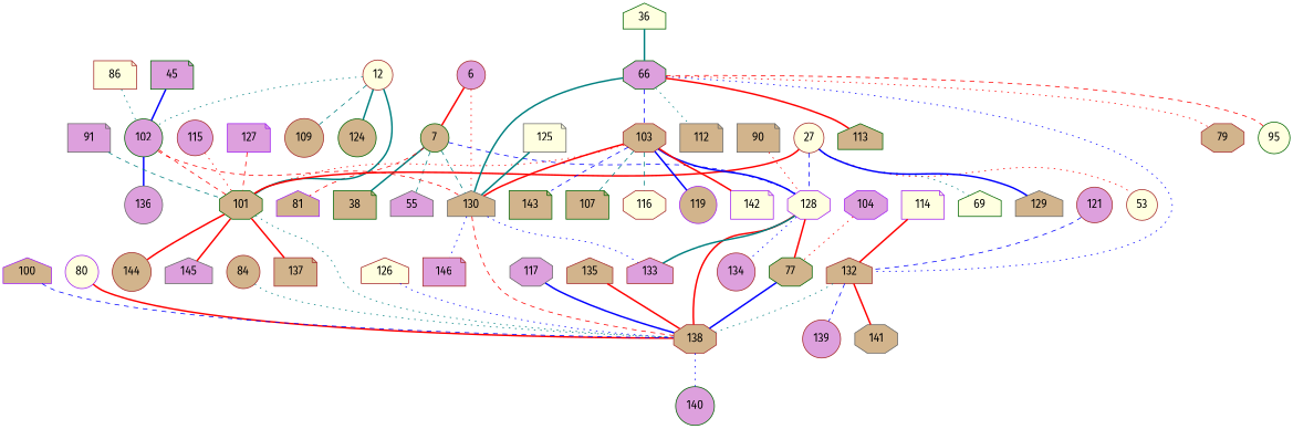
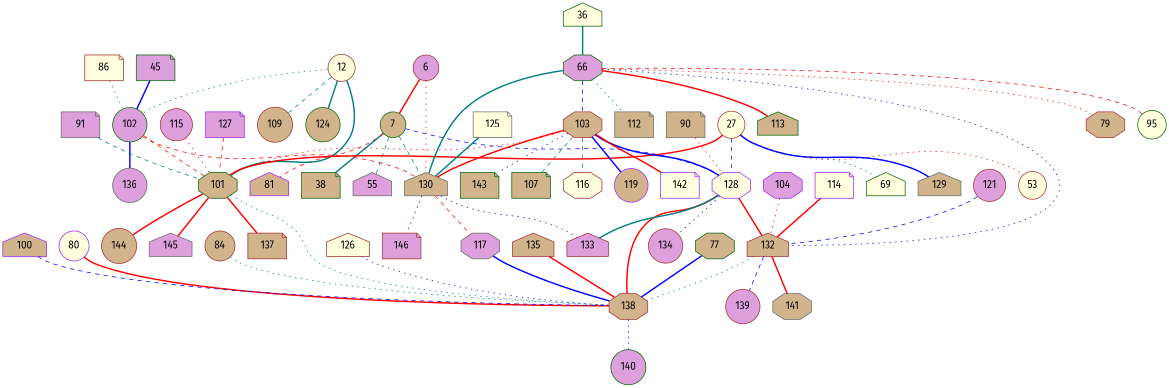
  graph {
    fontname="Fira Sans"
    node [color=brown fillcolor=tan fontname="Fira Sans" shape=circle style=filled]
    edge [color=red fontname="Fira Sans" style=bold]
    6 [fillcolor=plum super="+4"]
    7 [color=darkgreen super="+5"]
    130 [color=gray40 shape=house super="+122"]
    38 [color=darkgreen shape=note]
    55 [color=gray40 fillcolor=plum shape=house]
    81 [color=purple shape=house]
    128 [color=purple fillcolor=lightyellow shape=octagon super="+28+44+50+57+62"]
    138 [shape=octagon super="+123+19+101+108+111+40+41+49+51+60+75"]
    133 [fillcolor=plum shape=house super="+96"]
    146 [fillcolor=plum shape=note super="+120"]
    132 [shape=house super="+97"]
    134 [fillcolor=plum super="+72"]
    12 [fillcolor=lightyellow super="+10"]
    102 [color=darkgreen fillcolor=plum super="+14"]
    109 [super="+83"]
    124 [color=darkgreen]
    n17 [color=darkgreen label=101 shape=octagon super="+13+37+63+73+82+85"]
    136 [color=gray40 fillcolor=plum]
    137 [shape=note]
    144
    145 [color=gray40 fillcolor=plum shape=house]
    27 [fillcolor=lightyellow super="+23+26"]
    53 [fillcolor=lightyellow]
    69 [color=darkgreen fillcolor=lightyellow shape=house]
    129 [color=gray40 shape=house]
    66 [color=darkgreen fillcolor=plum shape=octagon super="+34"]
    79 [shape=octagon]
    95 [color=darkgreen fillcolor=lightyellow]
    103 [shape=octagon super="+42+99"]
    112 [color=gray40 shape=note super="+76"]
    113 [color=darkgreen shape=house]
    36 [color=darkgreen fillcolor=lightyellow shape=house]
    45 [color=darkgreen fillcolor=plum shape=note]
    107 [color=darkgreen shape=note]
    116 [fillcolor=lightyellow shape=octagon]
    119 [color=purple]
    142 [color=purple fillcolor=lightyellow shape=note]
    143 [color=darkgreen shape=note]
    139 [fillcolor=plum]
    141 [color=gray40 shape=octagon]
    140 [color=darkgreen fillcolor=plum]
    77 [color=darkgreen shape=octagon]
    80 [color=purple fillcolor=lightyellow]
    84
    86 [fillcolor=lightyellow shape=note]
    90 [color=gray40 shape=note]
    91 [color=gray40 fillcolor=plum shape=note super="+65"]
    100 [color=purple shape=house]
    104 [color=purple fillcolor=plum shape=octagon]
    114 [color=purple fillcolor=lightyellow shape=note]
    115 [fillcolor=plum]
    117 [color=gray40 fillcolor=plum shape=octagon]
    121 [fillcolor=plum]
    125 [color=gray40 fillcolor=lightyellow shape=note]
    126 [fillcolor=lightyellow shape=house]
    127 [color=purple fillcolor=plum shape=note]
    135 [shape=house]
    6 -- 7 [weight=4]
    6 -- 130 [style=dotted weight=6]
    7 -- 130 [color=teal style=dashed weight=6]
    7 -- 38 [color=teal]
    7 -- 55 [color=teal style=dashed]
    7 -- 81 [style=dashed]
    7 -- 128 [color=blue style=dashed]
-   130 -- 138 [style=dashed weight=2]
+   130 -- 117 [style=dashed weight=2]
    130 -- 133 [color=blue style=dotted]
    130 -- 146 [color=blue style=dotted]
    128 -- 138
    128 -- 133 [color=teal]
-   128 -- 77
+   128 -- 132
    128 -- 134 [color=blue style=dotted]
    138 -- 140 [color=blue style=dotted]
    132 -- 138 [color=teal style=dotted weight=12]
    132 -- 139 [color=blue style=dashed]
    132 -- 141
    12 -- 102 [color=teal style=dotted weight=4]
    12 -- 109 [color=teal style=dashed]
    12 -- 124 [color=teal]
    12 -- n17 [color=teal weight=6]
    102 -- 130 [style=dashed]
    102 -- n17 [style=dashed weight=6]
    102 -- 136 [color=blue]
    n17 -- 138 [color=teal style=dotted weight=5]
    n17 -- 137
    n17 -- 144
    n17 -- 145
    27 -- 128 [color=blue style=dashed weight=12]
    27 -- n17
    27 -- 53 [style=dotted]
    27 -- 69 [color=teal style=dotted]
    27 -- 129 [color=blue]
    66 -- 130 [color=teal weight=2]
    66 -- 132 [color=blue style=dotted]
    66 -- 79 [style=dotted]
    66 -- 95 [style=dashed]
    66 -- 103 [color=blue style=dashed weight=12]
    66 -- 112 [color=teal style=dotted]
    66 -- 113
    103 -- 130
    103 -- 128 [color=blue]
    103 -- n17 [style=dotted weight=2]
    103 -- 107 [color=teal style=dashed]
    103 -- 116 [color=teal style=dashed]
    103 -- 119 [color=blue]
    103 -- 142
-   103 -- 143 [color=blue style=dashed]
+   103 -- 143 [color=blue style=dotted]
    36 -- 66 [color=teal]
    45 -- 102 [color=blue]
    77 -- 138 [color=blue]
    80 -- 138
    84 -- 138 [color=teal style=dotted]
    86 -- 102 [color=teal style=dotted]
    90 -- 128 [style=dotted]
    91 -- n17 [color=teal style=dashed]
    100 -- 138 [color=blue style=dashed]
-   104 -- 77 [style=dotted]
+   104 -- 132 [style=dotted]
    114 -- 132
    115 -- n17 [style=dotted]
    117 -- 138 [color=blue]
    121 -- 132 [color=blue style=dashed]
    125 -- 130 [color=teal]
    126 -- 138 [color=blue style=dotted]
    127 -- n17 [style=dashed]
    135 -- 138
  }
